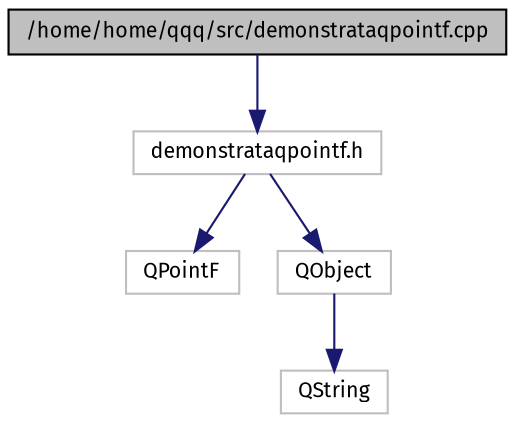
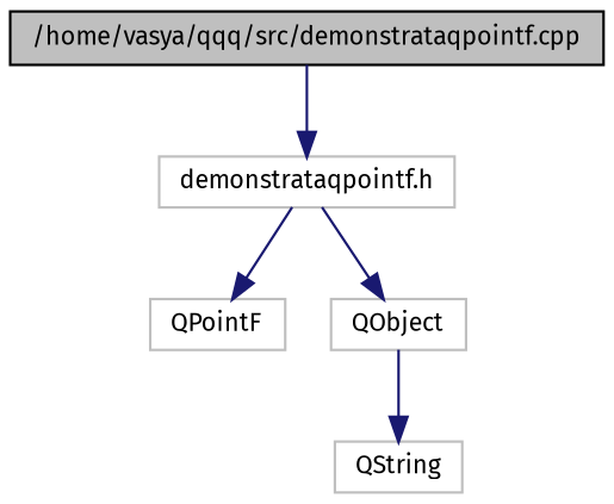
  digraph {
    fontname="Fira Sans"
    node [color=grey75 fillcolor=white fontname="Fira Sans" fontsize=10 shape=record style=filled]
    edge [color=midnightblue fontname="Fira Sans" fontsize=10 labelfontname=FreeSans labelfontsize=10 style=solid]
-   n1 [color=black fillcolor=grey75 fontcolor=black height=0.2 label="/home/home/qqq/src/demonstrataqpointf.cpp" width=0.4]
+   n1 [color=black fillcolor=grey75 fontcolor=black height=0.2 label="/home/vasya/qqq/src/demonstrataqpointf.cpp" width=0.4]
    n2 [height=0.2 label="demonstrataqpointf.h" width=0.4]
    n3 [height=0.2 label=QPointF width=0.4]
    n4 [height=0.2 label=QObject width=0.4]
    n5 [height=0.2 label=QString width=0.4]
    n1 -> n2
    n2 -> n3
    n2 -> n4
    n4 -> n5
  }
